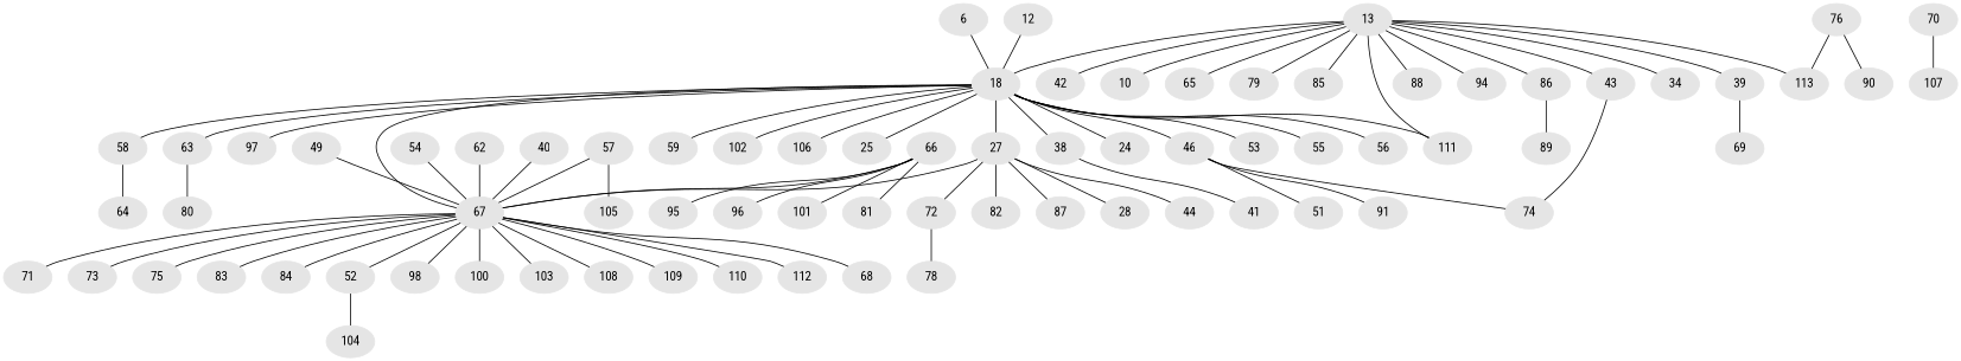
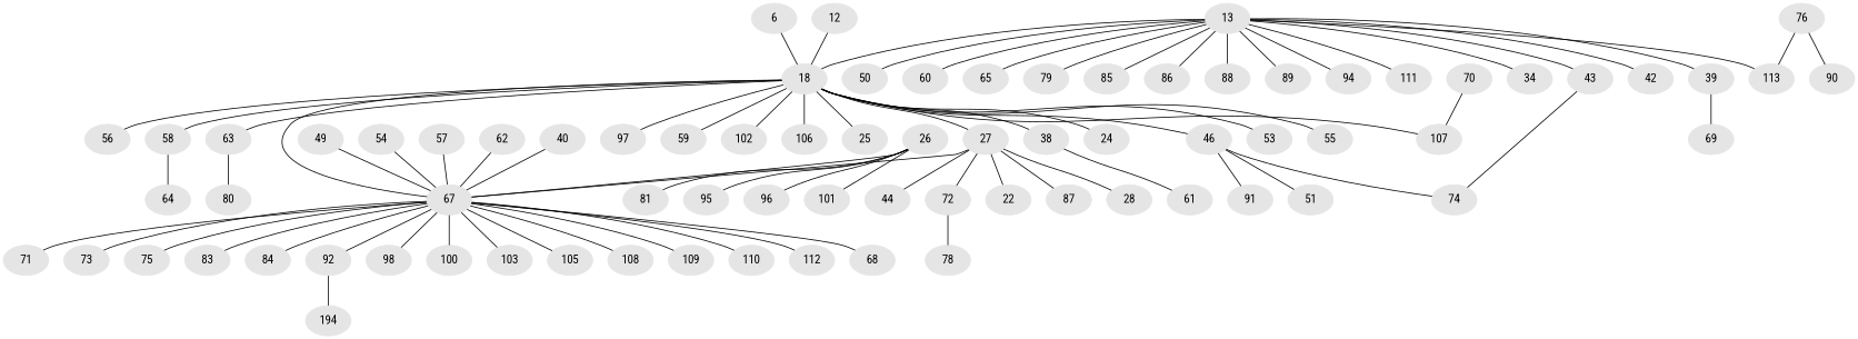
  graph {
    fontname="Roboto Condensed"
    node [color=gray90 fontname="Roboto Condensed" style=filled]
    edge [fontname="Roboto Condensed"]
    18 [super="+1+4"]
    24
    25
    27 [super="+5"]
    38
    n6 [label=46 super="+36"]
    53
    55 [super="+35"]
    56
    58
    63
    67 [super="+52+59+37"]
    97
    n14 [label=59]
    102
    106
    107 [super="+48"]
    6
    12
    13 [super="+10"]
    34
    39
    42
    43
-   60 [super="+15+23" label=10]
+   50
+   60 [super="+15+23"]
    65
    79
    85
    86
    88
    89
    94
    111
    113 [super="+33"]
    69
    74
    28
    44
    72 [super="+30+61"]
-   82
+   82 [label=22]
    87
-   41
+   41 [label=61]
    51
    91
    64
    80
    68
    71
    73
    75
    83
    84
-   92 [label=52]
+   92
    98
    100
    103
    105
    108
    109
    110
    112
    78
    40
    49
    54
    57
    62
-   66 [super="+16"]
+   66 [super="+16" label=26]
    81
    95
    96
    101
-   104
+   104 [label=194]
    70
    76
    90
    18 -- 24
    18 -- 25
    18 -- 27 [weight=2]
    18 -- 38
    18 -- n6
    18 -- 53
    18 -- 55
    18 -- 56
    18 -- 58
    18 -- 63
    18 -- 67
    18 -- 97
    18 -- n14
    18 -- 102
    18 -- 106
-   18 -- 111
+   18 -- 107
    27 -- 67
    27 -- 28
    27 -- 44
    27 -- 72
    27 -- 82
    27 -- 87
    38 -- 41
    n6 -- 74
    n6 -- 51
    n6 -- 91
    58 -- 64
    63 -- 80
    67 -- 68
    67 -- 71
    67 -- 73
    67 -- 75
    67 -- 83
    67 -- 84
    67 -- 92
    67 -- 98
    67 -- 100
    67 -- 103
-   57 -- 105
+   67 -- 105
    67 -- 108
    67 -- 109
    67 -- 110
    67 -- 112
    6 -- 18
    12 -- 18
    13 -- 18 [weight=2]
    13 -- 34
    13 -- 39
    13 -- 42
    13 -- 43
+   13 -- 50
    13 -- 60
    13 -- 65
    13 -- 79
    13 -- 85
    13 -- 86
    13 -- 88
-   86 -- 89
+   13 -- 89
    13 -- 94
    13 -- 111
    13 -- 113
    39 -- 69
    43 -- 74
    72 -- 78
    92 -- 104
    40 -- 67
    49 -- 67
    54 -- 67
    57 -- 67
    62 -- 67
    66 -- 67
    66 -- 81
    66 -- 95
    66 -- 96
    66 -- 101
    70 -- 107
    76 -- 113
    76 -- 90
  }
